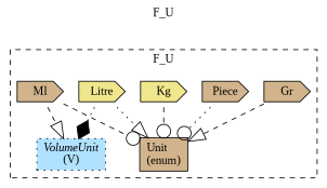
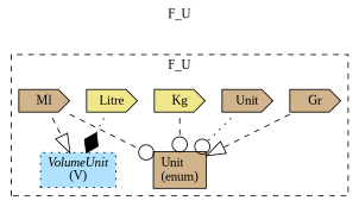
  digraph {
    fontname="Liberation Serif"
    label=F_U
    labelfontsize=12
    labelloc=tl
    node [fillcolor=tan fontname="Liberation Serif" shape=cds style=filled]
    edge [arrowhead=odot arrowsize=2.0 fontname="Liberation Serif" style=dashed]
    n1 [label="Unit\l(enum)" shape=record]
    n2 [fillcolor=khaki label=Kg]
    n3 [label=Gr]
-   n4 [label=Piece]
+   n4 [label=Unit]
    n5 [fillcolor=khaki label=Litre]
    n6 [fillcolor=lightskyblue1 label=<{<I>VolumeUnit</I><br/>(V)}> shape=record style="filled,dotted"]
    n7 [label=Ml]
    subgraph cluster_1 {
      style=dashed
      n1
      n2
      n3
      n4
      n5
      n6
      n7
    }
    n2 -> n1
    n3 -> n1 [arrowhead=onormal]
    n4 -> n1 [style=dotted]
-   n5 -> n1 [arrowhead=onormal style=dotted]
    n5 -> n6 [arrowhead=diamond style=dotted]
    n7 -> n1
    n7 -> n6 [arrowhead=onormal]
  }
